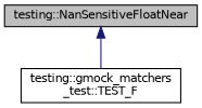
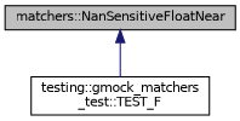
  digraph {
    rankdir=TB
    node [color=black fontname=Helvetica fontsize=10 shape=record style=filled]
-   n1 [fillcolor=grey75 fontcolor=black height=0.2 label="testing::NanSensitiveFloatNear" width=0.4]
+   n1 [fillcolor=grey75 fontcolor=black height=0.2 label="matchers::NanSensitiveFloatNear" width=0.4]
    n2 [fillcolor=white height=0.2 label="testing::gmock_matchers\l_test::TEST_F" width=0.4]
    n1 -> n2 [color=midnightblue dir=back fontname=Helvetica fontsize=10 labelfontname=Helvetica labelfontsize=10 style=solid]
  }
